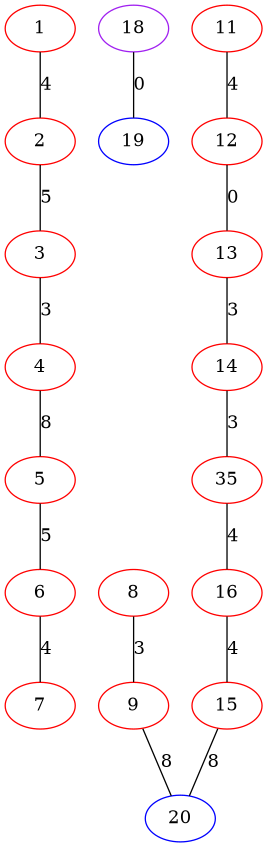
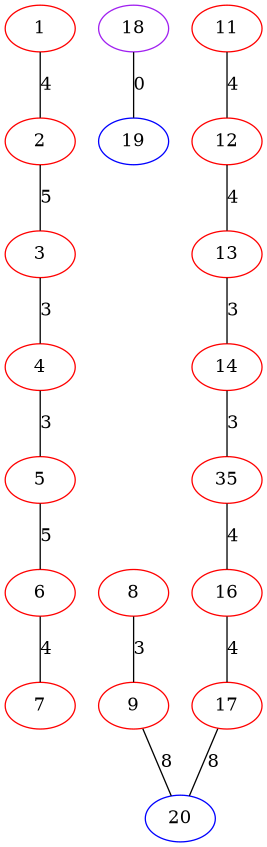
  graph {
    node [color=red weight=1]
    1
    2
    19 [color=blue weight=3]
    3
    4
    5
    6
    7
    8
    9
    20 [color=blue weight=3]
    11
    12
    18 [color=purple weight=4]
    13
    14
    n17 [label=35]
    16
-   17 [label=15]
+   17
    1 -- 2 [label=4]
    2 -- 3 [label=5]
    3 -- 4 [label=3]
-   4 -- 5 [label=8]
+   4 -- 5 [label=3]
    5 -- 6 [label=5]
    6 -- 7 [label=4]
    8 -- 9 [label=3]
    9 -- 20 [label=8]
    11 -- 12 [label=4]
-   12 -- 13 [label=0]
+   12 -- 13 [label=4]
    18 -- 19 [label=0]
    13 -- 14 [label=3]
    14 -- n17 [label=3]
    n17 -- 16 [label=4]
    16 -- 17 [label=4]
    17 -- 20 [label=8]
  }
